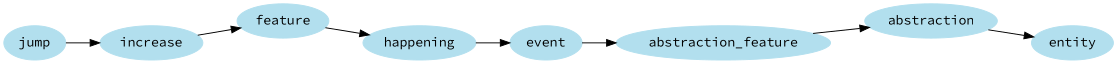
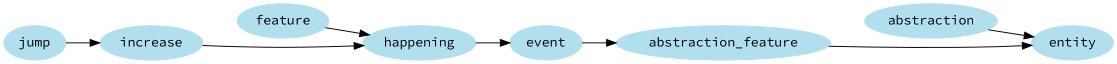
  digraph {
    fontname="Source Code Pro"
    rankdir=LR
    node [color=lightblue2 fontname="Source Code Pro" style=filled]
    edge [fontname="Source Code Pro"]
    jump
    increase
    n3 [label=feature]
    happening
    event
    n6 [label=abstraction_feature]
    abstraction
    entity
    jump -> increase
-   increase -> n3
+   increase -> happening
    n3 -> happening
    happening -> event
    event -> n6
-   n6 -> abstraction
+   n6 -> entity
    abstraction -> entity
  }
